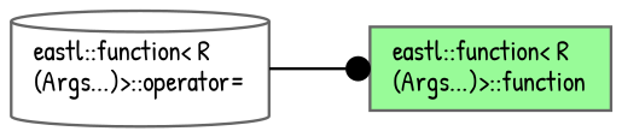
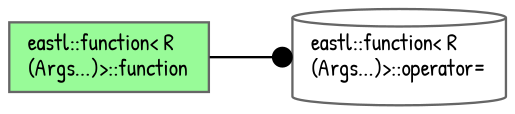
  digraph {
    rankdir=LR
    fontname="Patrick Hand"
    node [fontname="Patrick Hand" fontsize=10 style=filled]
    n1 [color=gray40 fillcolor=white fontcolor=black height=0.2 label="eastl::function\< R\l(Args...)\>::operator=" shape=cylinder width=0.4]
    n2 [color=grey40 fillcolor=palegreen height=0.2 label="eastl::function\< R\l(Args...)\>::function" shape=box width=0.4]
-   n1 -> n2 [color=black fontname="Patrick Hand" fontsize=10 labelfontname=Helvetica labelfontsize=10 style=solid arrowhead=dot]
+   n2 -> n1 [color=black fontname="Patrick Hand" fontsize=10 labelfontname=Helvetica labelfontsize=10 style=solid arrowhead=dot]
  }
